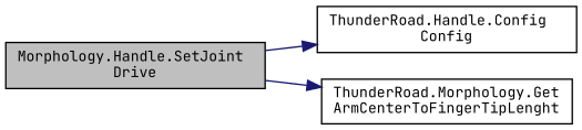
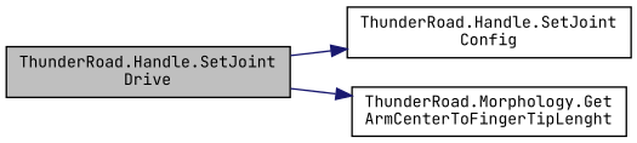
  digraph {
    fontname="JetBrains Mono"
    rankdir=LR
    node [color=black fillcolor=white fontname="JetBrains Mono" fontsize=10 shape=record style=filled]
    edge [color=midnightblue fontname="JetBrains Mono" fontsize=10 labelfontname=Helvetica labelfontsize=10 style=solid]
-   n1 [fillcolor=grey75 fontcolor=black height=0.2 label="Morphology.Handle.SetJoint\lDrive" width=0.4]
-   n2 [height=0.2 label="ThunderRoad.Handle.Config\lConfig" width=0.4]
+   n1 [fillcolor=grey75 fontcolor=black height=0.2 label="ThunderRoad.Handle.SetJoint\lDrive" width=0.4]
+   n2 [height=0.2 label="ThunderRoad.Handle.SetJoint\lConfig" width=0.4]
    n3 [height=0.2 label="ThunderRoad.Morphology.Get\lArmCenterToFingerTipLenght" width=0.4]
    n1 -> n2
    n1 -> n3
  }
